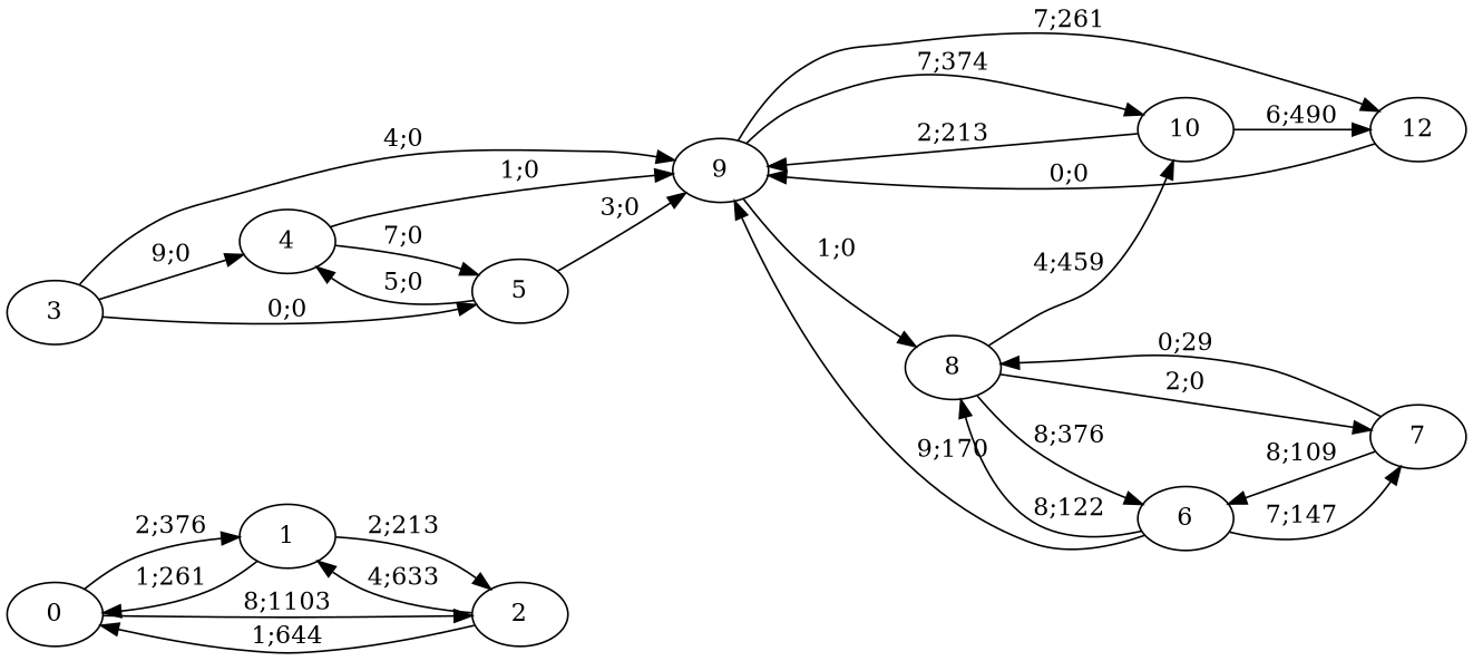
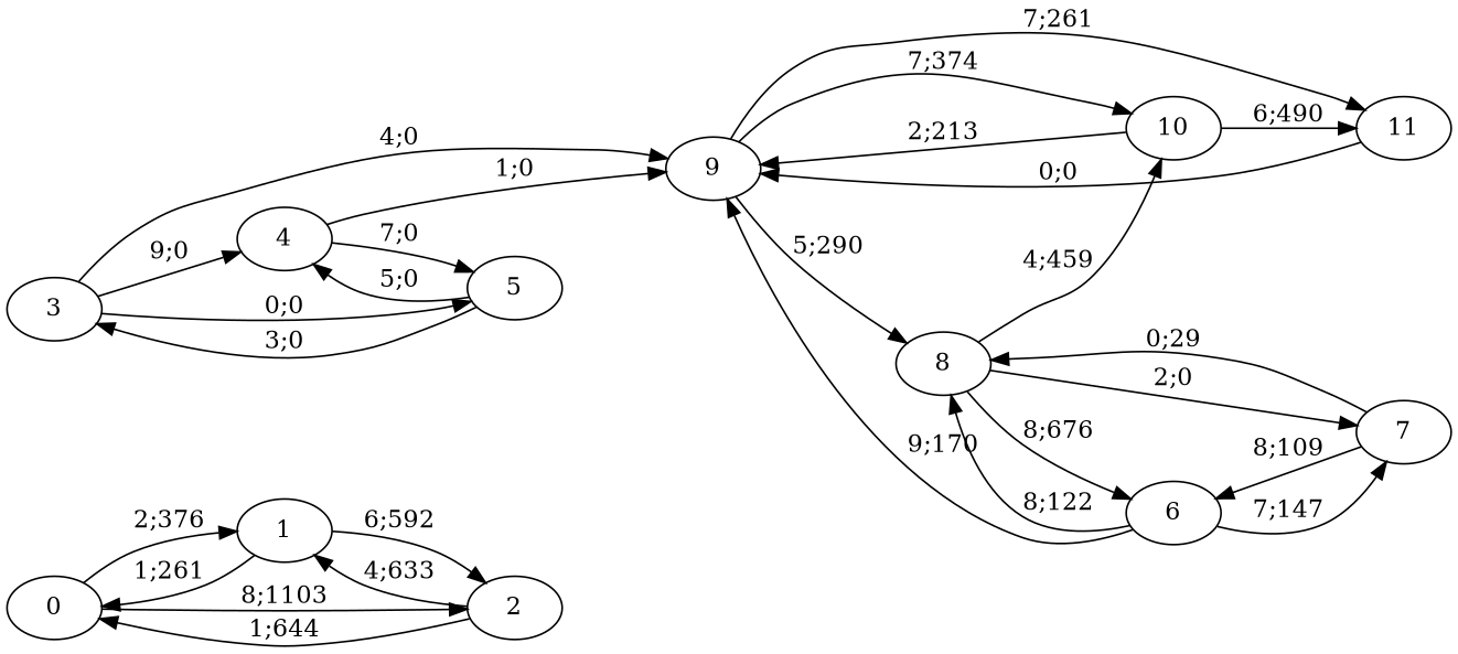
  digraph {
    rankdir=LR
    edge [color=black]
    0
    1
    2
    3
    9
    4
    5
    8
    10
-   11 [label=12]
+   11
    6
    7
    0 -> 1 [label="2;376"]
    0 -> 2 [label="8;1103"]
    1 -> 0 [label="1;261"]
-   1 -> 2 [label="2;213"]
+   1 -> 2 [label="6;592"]
    2 -> 0 [label="1;644"]
    2 -> 1 [label="4;633"]
    3 -> 9 [label="4;0"]
    3 -> 4 [label="9;0"]
    3 -> 5 [label="0;0"]
-   9 -> 8 [label="1;0"]
+   9 -> 8 [label="5;290"]
    9 -> 10 [label="7;374"]
    9 -> 11 [label="7;261"]
    4 -> 9 [label="1;0"]
    4 -> 5 [label="7;0"]
-   5 -> 9 [label="3;0"]
+   5 -> 3 [label="3;0"]
    5 -> 4 [label="5;0"]
    8 -> 10 [label="4;459"]
-   8 -> 6 [label="8;376"]
+   8 -> 6 [label="8;676"]
    8 -> 7 [label="2;0"]
    10 -> 9 [label="2;213"]
    10 -> 11 [label="6;490"]
    11 -> 9 [label="0;0"]
    6 -> 9 [label="9;170"]
    6 -> 8 [label="8;122"]
    6 -> 7 [label="7;147"]
    7 -> 8 [label="0;29"]
    7 -> 6 [label="8;109"]
  }
